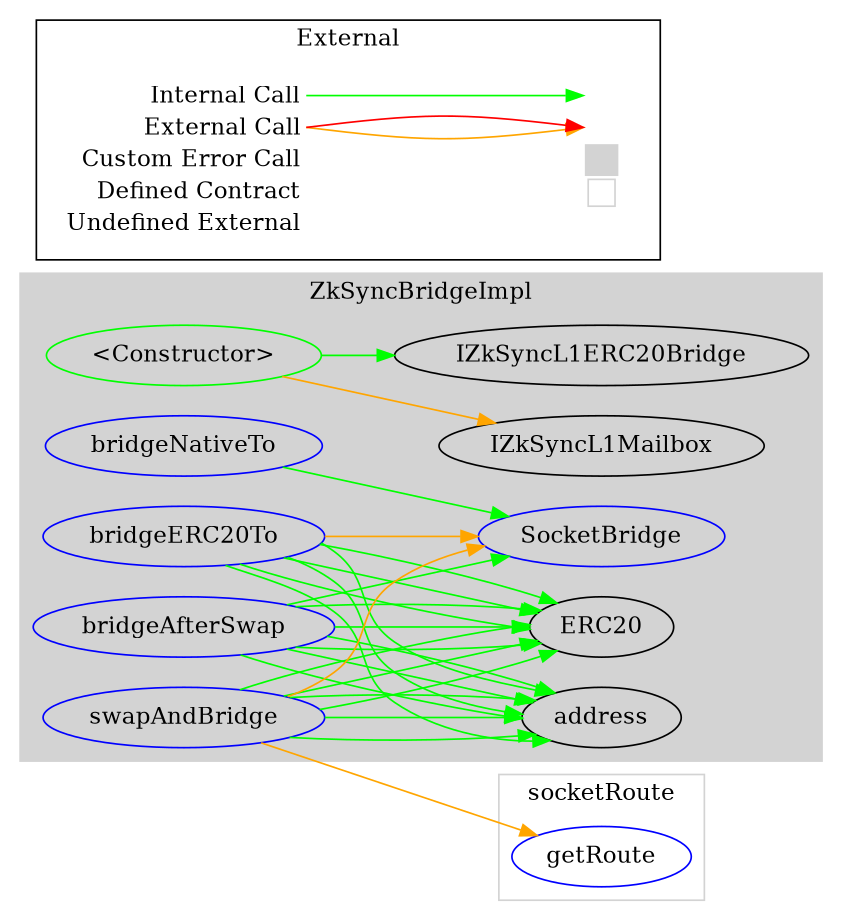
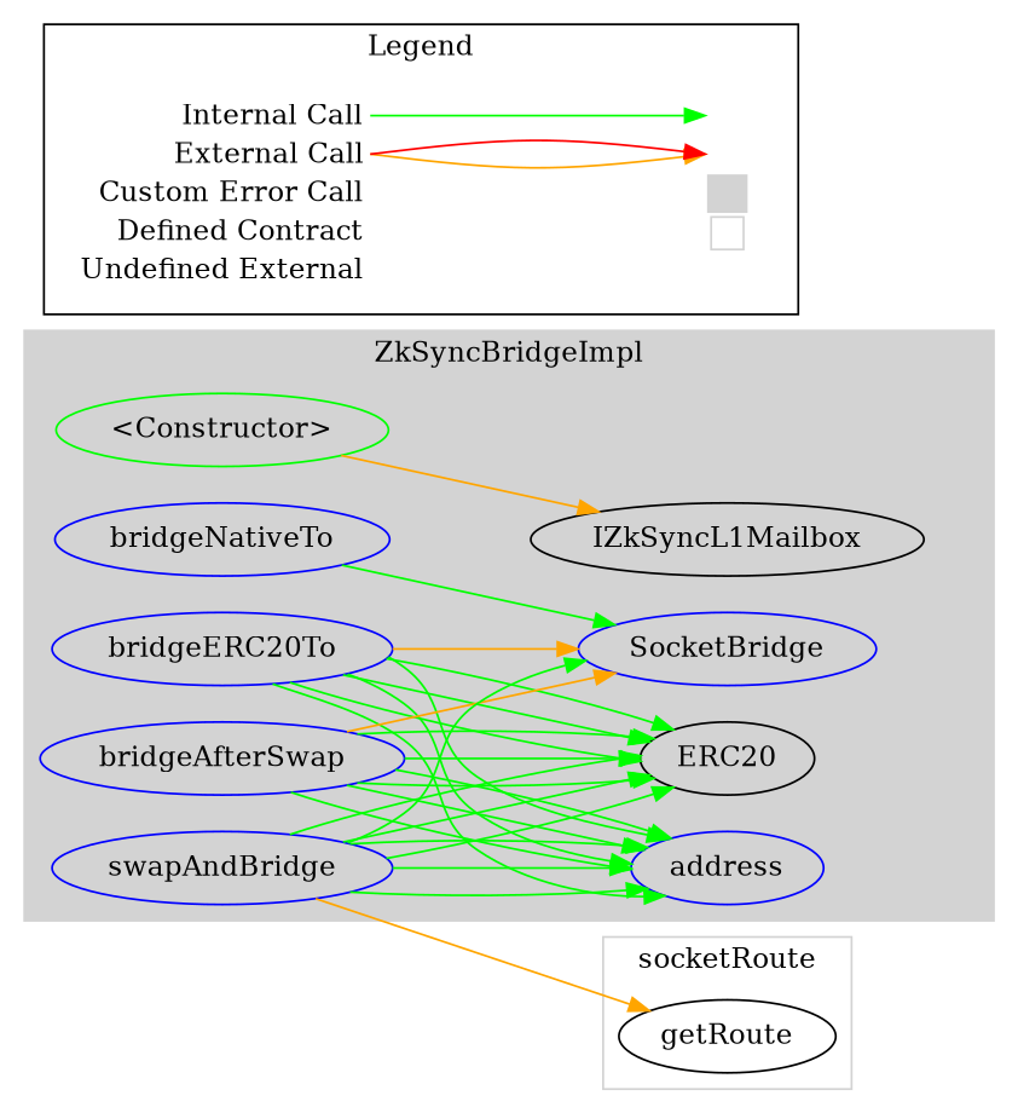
  digraph {
    compound=true
    rankdir=LR
    edge [color=green]
    n1 [color=green label="<Constructor>"]
    n2 [color=blue label=bridgeERC20To]
    n3 [color=blue label=bridgeNativeTo]
    n4 [color=blue label=bridgeAfterSwap]
    n5 [color=blue label=swapAndBridge]
-   n6 [label=IZkSyncL1ERC20Bridge]
    n7 [label=IZkSyncL1Mailbox]
    n8 [label=ERC20]
-   n9 [label=address]
+   n9 [label=address color=blue]
    n10 [color=blue label=SocketBridge]
-   n11 [label=getRoute color=blue]
+   n11 [label=getRoute]
    n12 [label=<<table border="0" cellpadding="2" cellspacing="0" cellborder="0">   <tr><td align="right" port="i1">Internal Call</td></tr>   <tr><td align="right" port="i2">External Call</td></tr>   <tr><td align="right" port="i2">Custom Error Call</td></tr>   <tr><td align="right" port="i3">Defined Contract</td></tr>   <tr><td align="right" port="i4">Undefined External</td></tr>   </table>> shape=plaintext]
    n13 [label=<<table border="0" cellpadding="2" cellspacing="0" cellborder="0">   <tr><td port="i1">&nbsp;&nbsp;&nbsp;</td></tr>   <tr><td port="i2">&nbsp;&nbsp;&nbsp;</td></tr>   <tr><td port="i3" bgcolor="lightgray">&nbsp;&nbsp;&nbsp;</td></tr>   <tr><td port="i4">     <table border="1" cellborder="0" cellspacing="0" cellpadding="7" color="lightgray">       <tr>        <td></td>       </tr>      </table>   </td></tr>   </table>> shape=plaintext]
    subgraph cluster_1 {
      bgcolor=lightgray
      color=lightgray
      label=ZkSyncBridgeImpl
      style=filled
      n1
      n2
      n3
      n4
      n5
-     n6
      n7
      n8
      n9
      n10
    }
    subgraph cluster_2 {
      color=lightgray
      label=socketRoute
      n11
    }
    subgraph cluster_3 {
-     label=External
+     label=Legend
      n12
      n13
    }
-   n1 -> n6
    n1 -> n7 [color=orange]
    n2 -> n8
    n2 -> n8
    n2 -> n8
    n2 -> n9
    n2 -> n9
    n2 -> n9
    n2 -> n10 [color=orange]
    n3 -> n10
    n4 -> n8
    n4 -> n8
    n4 -> n8
    n4 -> n9
    n4 -> n9
    n4 -> n9
-   n4 -> n10
+   n4 -> n10 [color=orange]
    n5 -> n8
    n5 -> n8
    n5 -> n8
    n5 -> n9
    n5 -> n9
    n5 -> n9
-   n5 -> n10 [color=orange]
+   n5 -> n10
    n5 -> n11 [color=orange]
    n12 -> n13 [headport="i1:w" tailport="i1:e"]
    n12 -> n13 [color=orange headport="i2:w" tailport="i2:e"]
    n12 -> n13 [color=red headport="i2:w" tailport="i2:e"]
  }
